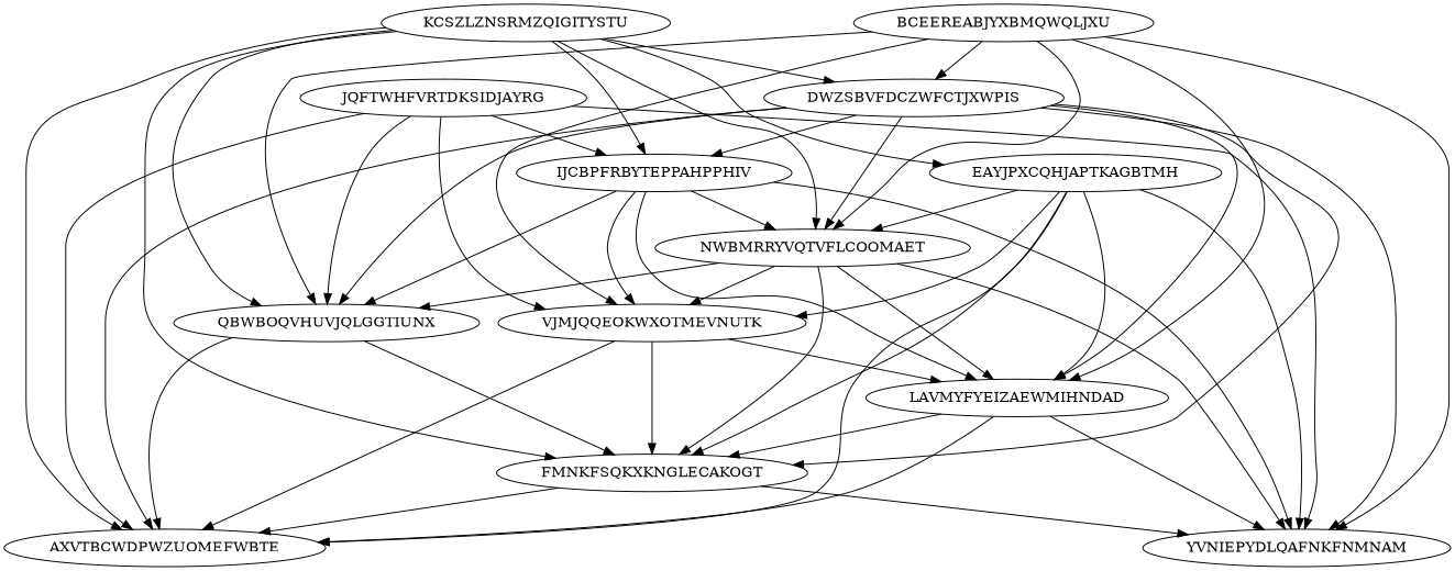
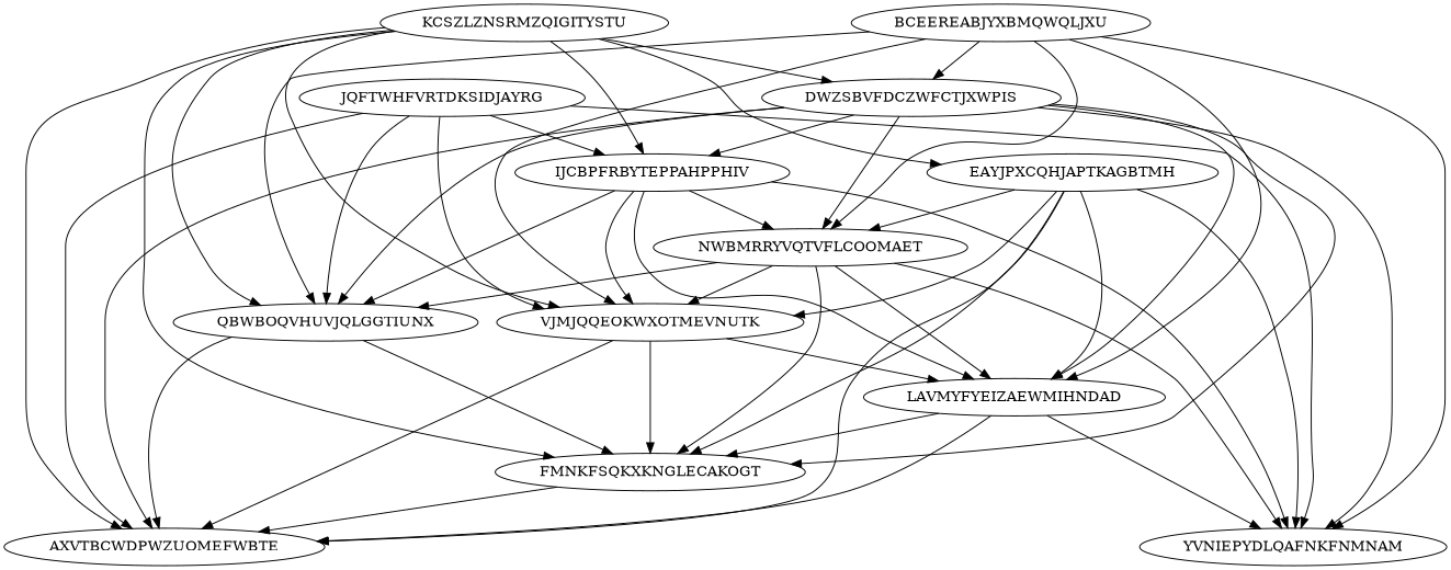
  digraph {
    node [Weight=18]
    edge [Weight=20]
    KCSZLZNSRMZQIGITYSTU [Weight=14]
    DWZSBVFDCZWFCTJXWPIS [Weight=12]
    EAYJPXCQHJAPTKAGBTMH [Weight=17]
    IJCBPFRBYTEPPAHPPHIV [Weight=14]
    QBWBOQVHUVJQLGGTIUNX [Weight=17]
    VJMJQQEOKWXOTMEVNUTK [Weight=15]
    FMNKFSQKXKNGLECAKOGT [Weight=14]
    AXVTBCWDPWZUOMEFWBTE [Weight=12]
    LAVMYFYEIZAEWMIHNDAD
    NWBMRRYVQTVFLCOOMAET
    YVNIEPYDLQAFNKFNMNAM
    BCEEREABJYXBMQWQLJXU
    JQFTWHFVRTDKSIDJAYRG [Weight=19]
    KCSZLZNSRMZQIGITYSTU -> DWZSBVFDCZWFCTJXWPIS [Weight=16]
    KCSZLZNSRMZQIGITYSTU -> EAYJPXCQHJAPTKAGBTMH [Weight=10]
    KCSZLZNSRMZQIGITYSTU -> IJCBPFRBYTEPPAHPPHIV [Weight=15]
    KCSZLZNSRMZQIGITYSTU -> QBWBOQVHUVJQLGGTIUNX [Weight=19]
-   KCSZLZNSRMZQIGITYSTU -> NWBMRRYVQTVFLCOOMAET [Weight=13]
+   KCSZLZNSRMZQIGITYSTU -> VJMJQQEOKWXOTMEVNUTK [Weight=13]
    KCSZLZNSRMZQIGITYSTU -> FMNKFSQKXKNGLECAKOGT [Weight=17]
    KCSZLZNSRMZQIGITYSTU -> AXVTBCWDPWZUOMEFWBTE [Weight=16]
    DWZSBVFDCZWFCTJXWPIS -> IJCBPFRBYTEPPAHPPHIV [Weight=19]
    DWZSBVFDCZWFCTJXWPIS -> QBWBOQVHUVJQLGGTIUNX [Weight=12]
    DWZSBVFDCZWFCTJXWPIS -> FMNKFSQKXKNGLECAKOGT [Weight=12]
    DWZSBVFDCZWFCTJXWPIS -> AXVTBCWDPWZUOMEFWBTE [Weight=15]
    DWZSBVFDCZWFCTJXWPIS -> LAVMYFYEIZAEWMIHNDAD [Weight=15]
    DWZSBVFDCZWFCTJXWPIS -> NWBMRRYVQTVFLCOOMAET
    DWZSBVFDCZWFCTJXWPIS -> YVNIEPYDLQAFNKFNMNAM [Weight=10]
    EAYJPXCQHJAPTKAGBTMH -> VJMJQQEOKWXOTMEVNUTK [Weight=17]
    EAYJPXCQHJAPTKAGBTMH -> FMNKFSQKXKNGLECAKOGT [Weight=13]
    EAYJPXCQHJAPTKAGBTMH -> AXVTBCWDPWZUOMEFWBTE [Weight=15]
    EAYJPXCQHJAPTKAGBTMH -> LAVMYFYEIZAEWMIHNDAD [Weight=10]
    EAYJPXCQHJAPTKAGBTMH -> NWBMRRYVQTVFLCOOMAET [Weight=18]
    EAYJPXCQHJAPTKAGBTMH -> YVNIEPYDLQAFNKFNMNAM [Weight=15]
    IJCBPFRBYTEPPAHPPHIV -> QBWBOQVHUVJQLGGTIUNX [Weight=19]
    IJCBPFRBYTEPPAHPPHIV -> VJMJQQEOKWXOTMEVNUTK [Weight=17]
    IJCBPFRBYTEPPAHPPHIV -> LAVMYFYEIZAEWMIHNDAD
    IJCBPFRBYTEPPAHPPHIV -> NWBMRRYVQTVFLCOOMAET [Weight=18]
    IJCBPFRBYTEPPAHPPHIV -> YVNIEPYDLQAFNKFNMNAM [Weight=14]
    QBWBOQVHUVJQLGGTIUNX -> FMNKFSQKXKNGLECAKOGT
    QBWBOQVHUVJQLGGTIUNX -> AXVTBCWDPWZUOMEFWBTE [Weight=13]
    VJMJQQEOKWXOTMEVNUTK -> FMNKFSQKXKNGLECAKOGT [Weight=15]
    VJMJQQEOKWXOTMEVNUTK -> AXVTBCWDPWZUOMEFWBTE [Weight=13]
    VJMJQQEOKWXOTMEVNUTK -> LAVMYFYEIZAEWMIHNDAD [Weight=14]
    FMNKFSQKXKNGLECAKOGT -> AXVTBCWDPWZUOMEFWBTE [Weight=15]
-   FMNKFSQKXKNGLECAKOGT -> YVNIEPYDLQAFNKFNMNAM
    LAVMYFYEIZAEWMIHNDAD -> FMNKFSQKXKNGLECAKOGT [Weight=19]
    LAVMYFYEIZAEWMIHNDAD -> AXVTBCWDPWZUOMEFWBTE
    LAVMYFYEIZAEWMIHNDAD -> YVNIEPYDLQAFNKFNMNAM [Weight=18]
    NWBMRRYVQTVFLCOOMAET -> QBWBOQVHUVJQLGGTIUNX [Weight=11]
    NWBMRRYVQTVFLCOOMAET -> VJMJQQEOKWXOTMEVNUTK
    NWBMRRYVQTVFLCOOMAET -> FMNKFSQKXKNGLECAKOGT [Weight=12]
    NWBMRRYVQTVFLCOOMAET -> LAVMYFYEIZAEWMIHNDAD [Weight=17]
    NWBMRRYVQTVFLCOOMAET -> YVNIEPYDLQAFNKFNMNAM [Weight=19]
    BCEEREABJYXBMQWQLJXU -> DWZSBVFDCZWFCTJXWPIS [Weight=10]
    BCEEREABJYXBMQWQLJXU -> QBWBOQVHUVJQLGGTIUNX
    BCEEREABJYXBMQWQLJXU -> VJMJQQEOKWXOTMEVNUTK [Weight=10]
    BCEEREABJYXBMQWQLJXU -> LAVMYFYEIZAEWMIHNDAD [Weight=19]
    BCEEREABJYXBMQWQLJXU -> NWBMRRYVQTVFLCOOMAET [Weight=13]
    BCEEREABJYXBMQWQLJXU -> YVNIEPYDLQAFNKFNMNAM [Weight=17]
    JQFTWHFVRTDKSIDJAYRG -> IJCBPFRBYTEPPAHPPHIV
    JQFTWHFVRTDKSIDJAYRG -> QBWBOQVHUVJQLGGTIUNX [Weight=10]
    JQFTWHFVRTDKSIDJAYRG -> VJMJQQEOKWXOTMEVNUTK
    JQFTWHFVRTDKSIDJAYRG -> AXVTBCWDPWZUOMEFWBTE [Weight=16]
    JQFTWHFVRTDKSIDJAYRG -> YVNIEPYDLQAFNKFNMNAM [Weight=12]
  }
